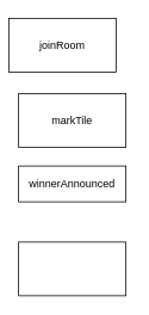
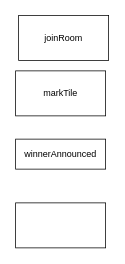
  <mxCell id="0" />
  <mxCell id="1" parent="0" />
- <mxCell id="2" value="joinRoom" style="rounded=0;whiteSpace=wrap;html=1;" vertex="1" parent="1"><mxGeometry x="9" y="20" width="120" height="60" as="geometry" /></mxCell>
- <mxCell id="3" value="markTile" style="rounded=0;whiteSpace=wrap;html=1;" vertex="1" parent="1"><mxGeometry x="20" y="104" width="120" height="60" as="geometry" /></mxCell>
+ <mxCell id="2" value="joinRoom" style="rounded=0;whiteSpace=wrap;html=1;" vertex="1" parent="1"><mxGeometry x="24" y="20" width="120" height="60" as="geometry" /></mxCell>
+ <mxCell id="3" value="markTile" style="rounded=0;whiteSpace=wrap;html=1;" vertex="1" parent="1"><mxGeometry x="20" y="94" width="120" height="60" as="geometry" /></mxCell>
  <mxCell id="4" value="" style="rounded=0;whiteSpace=wrap;html=1;" vertex="1" parent="1"><mxGeometry x="20" y="270" width="120" height="60" as="geometry" /></mxCell>
  <mxCell id="5" value="winnerAnnounced" style="rounded=0;whiteSpace=wrap;html=1;" vertex="1" parent="1"><mxGeometry x="20" y="185" width="120" height="40" as="geometry" /></mxCell>
